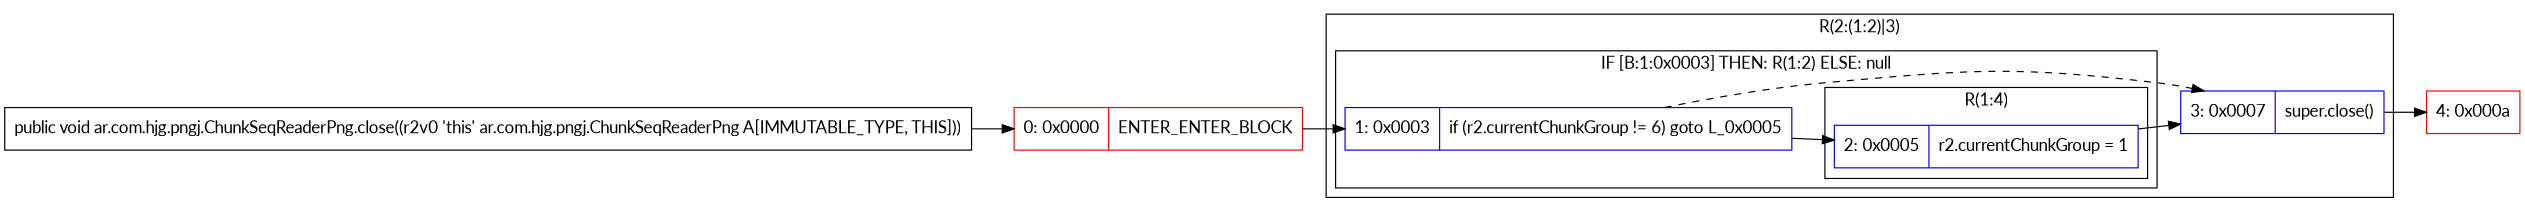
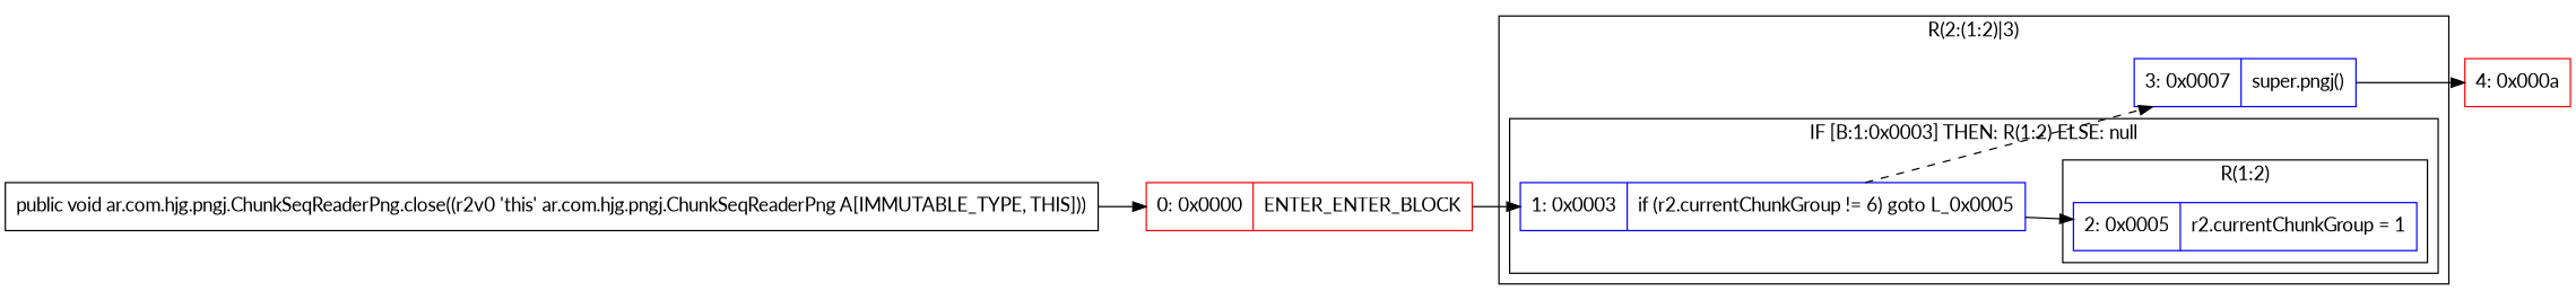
  digraph {
    fontname=Lato
    rankdir=LR
    node [color=blue fontname=Lato shape=record]
    edge [fontname=Lato]
    n1 [label="{2\:\ 0x0005|r2.currentChunkGroup = 1\l}"]
    n2 [label="{1\:\ 0x0003|if (r2.currentChunkGroup != 6) goto L_0x0005\l}"]
-   n3 [label="{3\:\ 0x0007|super.close()\l}"]
+   n3 [label="{3\:\ 0x0007|super.pngj()\l}"]
    n4 [color=red label="{4\:\ 0x000a}"]
    n5 [color=red label="{0\:\ 0x0000|ENTER_ENTER_BLOCK\l}"]
    n6 [label="{public void ar.com.hjg.pngj.ChunkSeqReaderPng.close((r2v0 'this' ar.com.hjg.pngj.ChunkSeqReaderPng A[IMMUTABLE_TYPE, THIS])) }" color=""]
    subgraph cluster_1 {
      label="R(2:(1:2)|3)"
      n3
      subgraph cluster_2 {
        label="IF [B:1:0x0003] THEN: R(1:2) ELSE: null"
        n2
        subgraph cluster_3 {
-         label="R(1:4)"
+         label="R(1:2)"
          n1
        }
      }
    }
-   n1 -> n3
    n2 -> n1
    n2 -> n3 [style=dashed]
    n3 -> n4
    n5 -> n2
    n6 -> n5
  }
